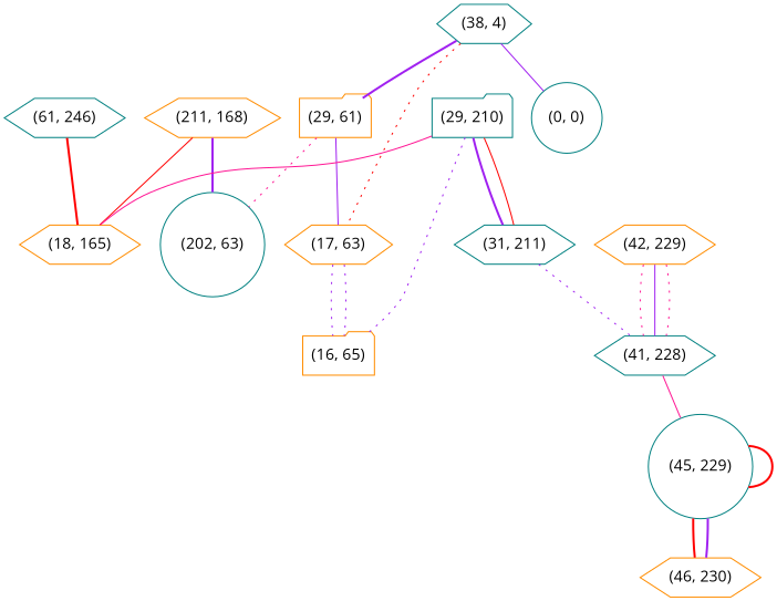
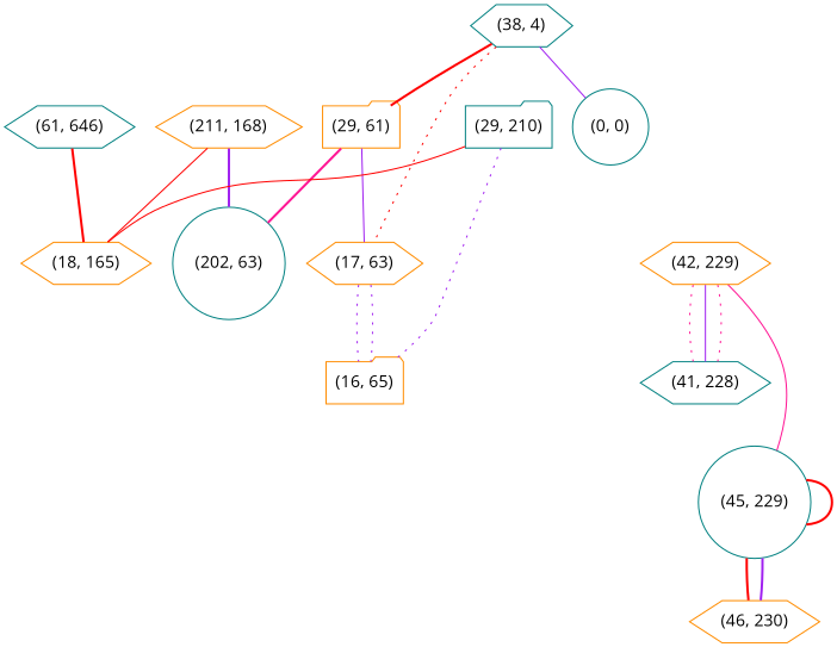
  graph {
    fontname="Open Sans"
    node [color=teal fontname="Open Sans" shape=hexagon]
    edge [color=purple fontname="Open Sans" style=bold weight=1]
    "(211, 168)" [color=darkorange]
    "(18, 165)" [color=darkorange]
    "(202, 63)" [shape=circle]
    "(29, 61)" [color=darkorange shape=folder]
    "(38, 4)"
    "(17, 63)" [color=darkorange]
    "(0, 0)" [shape=circle]
    "(16, 65)" [color=darkorange shape=folder]
    "(42, 229)" [color=darkorange]
    "(45, 229)" [shape=circle]
    "(41, 228)"
    "(46, 230)" [color=darkorange]
-   "(61, 246)"
+   "(61, 246)" [label="(61, 646)"]
    "(29, 210)" [shape=folder]
-   "(31, 211)"
    "(211, 168)" -- "(18, 165)" [color=red style=solid]
    "(211, 168)" -- "(202, 63)" [weight=3]
-   "(29, 61)" -- "(202, 63)" [color=deeppink style=dotted]
+   "(29, 61)" -- "(202, 63)" [color=deeppink]
    "(29, 61)" -- "(17, 63)" [style=solid weight=3]
-   "(38, 4)" -- "(29, 61)" [weight=3]
+   "(38, 4)" -- "(29, 61)" [color=red weight=3]
    "(38, 4)" -- "(17, 63)" [color=red style=dotted]
    "(38, 4)" -- "(0, 0)" [style=solid weight=4]
    "(17, 63)" -- "(16, 65)" [style=dotted]
    "(17, 63)" -- "(16, 65)" [style=dotted]
-   "(41, 228)" -- "(45, 229)" [color=deeppink style=solid]
+   "(42, 229)" -- "(45, 229)" [color=deeppink style=solid]
    "(42, 229)" -- "(41, 228)" [color=deeppink style=dotted]
    "(42, 229)" -- "(41, 228)" [style=solid]
    "(42, 229)" -- "(41, 228)" [color=deeppink style=dotted]
    "(45, 229)" -- "(45, 229)" [color=red weight=2]
    "(45, 229)" -- "(46, 230)" [color=red]
    "(45, 229)" -- "(46, 230)"
    "(61, 246)" -- "(18, 165)" [color=red weight=3]
-   "(29, 210)" -- "(18, 165)" [color=deeppink style=solid weight=3]
+   "(29, 210)" -- "(18, 165)" [color=red style=solid weight=3]
    "(29, 210)" -- "(16, 65)" [style=dotted]
-   "(29, 210)" -- "(31, 211)"
-   "(29, 210)" -- "(31, 211)" [color=red style=solid]
-   "(31, 211)" -- "(41, 228)" [style=dotted]
  }
